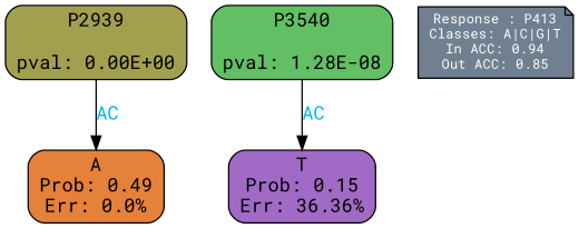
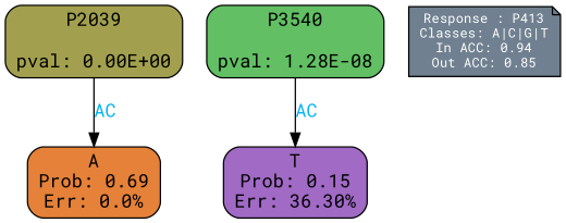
  digraph {
    fontname="Roboto Mono"
    ranksep=equally
    splines=polylines
    node [color=black fontname="Roboto Mono" shape=box style="filled, rounded"]
    edge [fontcolor=deepskyblue2 fontname="Roboto Mono"]
-   n1 [fillcolor="#e58139" label="A\nProb: 0.49\nErr: 0.0%"]
-   n2 [fillcolor="#a06ac5" label="T\nProb: 0.15\nErr: 36.36%"]
+   n1 [fillcolor="#e58139" label="A\nProb: 0.69\nErr: 0.0%"]
+   n2 [fillcolor="#a06ac5" label="T\nProb: 0.15\nErr: 36.30%"]
    n3 [align=left fillcolor=slategray fontcolor=white fontsize=10 label="Response : P413\nClasses: A|C|G|T\nIn ACC: 0.94\nOut ACC: 0.85\n" shape=note style=filled]
-   n4 [fillcolor="#a2a04e" label="P2939\n\npval: 0.00E+00"]
+   n4 [fillcolor="#a2a04e" label="P2039\n\npval: 0.00E+00"]
    n5 [fillcolor="#62bf64" label="P3540\n\npval: 1.28E-08"]
    subgraph sub_1 {
      rank=same
      n1
      n2
    }
    subgraph sub_2 {
      rank=same
      n3
      n4
    }
    n4 -> n1 [label=AC]
    n5 -> n2 [label=AC]
  }
